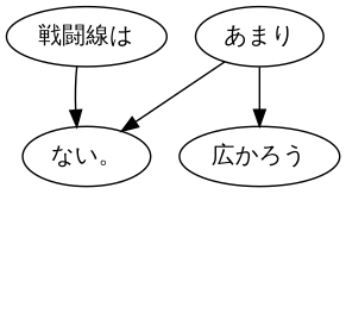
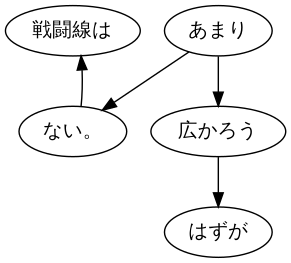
  digraph {
    fontname=Oswald
    node [fontname=Oswald]
    edge [fontname=Oswald]
    n1 [label="戦闘線は"]
    n2 [label="ない。"]
    n3 [label="広かろう"]
+   n4 [label="はずが"]
    n5 [label="あまり"]
-   n1 -> n2
+   n2 -> n1
+   n3 -> n4
    n5 -> n2
    n5 -> n3
  }
